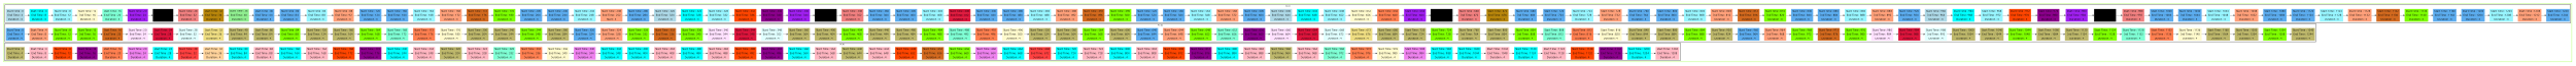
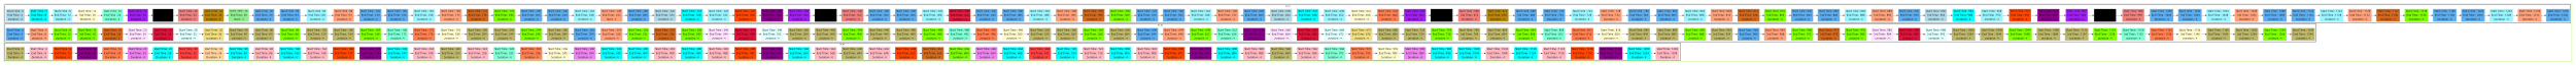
  digraph {
    fontname=Ubuntu
    rankdir=LR
    node [color=steelblue2 fontname=Ubuntu fontsize=20 shape=record style=filled]
    edge [fontname=Ubuntu]
    n1 [color=lightblue label="Start Time : 0 | End Time : 4 | Duration : 4"]
    n2 [color=aqua label="Start Time : 4 | End Time : 8 | Duration : 4"]
    n3 [color=cadetblue1 label="Start Time : 8 | End Time : 12 | Duration : 4"]
    n4 [color=lemonchiffon label="Start Time : 12 | End Time : 16 | Duration : 4"]
    n5 [color=aquamarine label="Start Time : 16 | End Time : 20 | Duration : 4"]
    n6 [color=x11purple label="Start Time : 20 | End Time : 24 | Duration : 4"]
    n7 [color=cornflower label="Start Time : 24 | End Time : 28 | Duration : 4"]
    n8 [color=lightcoral label="Start Time : 28 | End Time : 32 | Duration : 4"]
    n9 [color=darkgoldenrod label="Start Time : 32 | End Time : 36 | Duration : 4"]
-   n10 [color=lightgreen label="Start Time : 36 | End Time : 40 | Duration : 4"]
+   n10 [color=lightgreen label="Start Time : 36 | End Time : 40 | Start : 4"]
    n11 [label="Start Time : 40 | End Time : 44 | Duration : 4"]
    n12 [label="Start Time : 80 | End Time : 84 | Duration : 4"]
    n13 [color=cadetblue1 label="Start Time : 84 | End Time : 88 | Duration : 4"]
    n14 [color=lightsalmon label="Start Time : 88 | End Time : 92 | Duration : 4"]
    n15 [label="Start Time : 120 | End Time : 124 | Duration : 4"]
    n16 [label="Start Time : 160 | End Time : 164 | Duration : 4"]
    n17 [color=cadetblue1 label="Start Time : 164 | End Time : 168 | Duration : 4"]
    n18 [color=lightsalmon label="Start Time : 168 | End Time : 172 | Duration : 4"]
    n19 [color=chocolate label="Start Time : 172 | End Time : 176 | Duration : 4"]
    n20 [color=lawngreen label="Start Time : 176 | End Time : 180 | Duration : 4"]
    n21 [label="Start Time : 200 | End Time : 204 | Duration : 4"]
    n22 [label="Start Time : 240 | End Time : 244 | Duration : 4"]
    n23 [color=cadetblue1 label="Start Time : 244 | End Time : 248 | Duration : 4"]
    n24 [color=lightsalmon label="Start Time : 248 | End Time : 252 | Start : 4"]
    n25 [label="Start Time : 280 | End Time : 284 | Duration : 4"]
    n26 [color=lightblue label="Start Time : 320 | End Time : 324 | Duration : 4"]
    n27 [color=aqua label="Start Time : 324 | End Time : 328 | Duration : 4"]
    n28 [color=cadetblue1 label="Start Time : 328 | End Time : 332 | Duration : 4"]
    n29 [color=orangered1 label="Start Time : 332 | End Time : 336 | Duration : 4"]
    n30 [color=darkmagenta label="Start Time : 336 | End Time : 340 | Duration : 4"]
    n31 [color=x11purple label="Start Time : 340 | End Time : 344 | Duration : 4"]
    n32 [color=cornflower label="Start Time : 344 | End Time : 348 | Duration : 4"]
    n33 [color=lightcoral label="Start Time : 348 | End Time : 352 | Duration : 4"]
    n34 [label="Start Time : 360 | End Time : 364 | Duration : 4"]
    n35 [label="Start Time : 400 | End Time : 404 | Duration : 4"]
    n36 [color=cadetblue1 label="Start Time : 404 | End Time : 408 | Duration : 4"]
    n37 [color=lightsalmon fillcolor=crimson label="Start Time : 408 | End Time : 412 | Duration : 4"]
    n38 [label="Start Time : 440 | End Time : 444 | Duration : 4"]
    n39 [label="Start Time : 480 | End Time : 484 | Duration : 4"]
    n40 [color=cadetblue1 label="Start Time : 484 | End Time : 488 | Duration : 4"]
    n41 [color=lightsalmon label="Start Time : 488 | End Time : 492 | Duration : 4"]
    n42 [color=chocolate label="Start Time : 492 | End Time : 496 | Duration : 4"]
    n43 [color=lawngreen label="Start Time : 496 | End Time : 500 | Duration : 4"]
    n44 [label="Start Time : 520 | End Time : 524 | Duration : 4"]
    n45 [label="Start Time : 560 | End Time : 564 | Duration : 4"]
    n46 [color=cadetblue1 label="Start Time : 564 | End Time : 568 | Duration : 4"]
    n47 [color=lightsalmon label="Start Time : 568 | End Time : 572 | Duration : 4"]
    n48 [label="Start Time : 600 | End Time : 604 | Duration : 4"]
    n49 [color=lightblue label="Start Time : 640 | End Time : 644 | Duration : 4"]
    n50 [color=aqua label="Start Time : 644 | End Time : 648 | Duration : 4"]
    n51 [color=cadetblue1 label="Start Time : 648 | End Time : 652 | Duration : 4"]
    n52 [color=lemonchiffon label="Start Time : 652 | End Time : 656 | Duration : 4"]
    n53 [color=coral label="Start Time : 656 | End Time : 660 | Duration : 4"]
    n54 [color=x11purple label="Start Time : 660 | End Time : 664 | Duration : 4"]
    n55 [color=cornflower label="Start Time : 664 | End Time : 668 | Duration : 4"]
    n56 [color=lightcoral label="Start Time : 668 | End Time : 672 | Duration : 4"]
    n57 [color=darkgoldenrod label="Start Time : 672 | End Time : 676 | Duration : 4"]
    n58 [label="Start Time : 680 | End Time : 684 | Duration : 4"]
    n59 [label="Start Time : 720 | End Time : 724 | Duration : 4"]
    n60 [color=cadetblue1 label="Start Time : 724 | End Time : 728 | Duration : 4"]
    n61 [color=lightsalmon label="Start Time : 728 | End Time : 732 | Duration : 4"]
    n62 [label="Start Time : 760 | End Time : 764 | Duration : 4"]
    n63 [label="Start Time : 800 | End Time : 804 | Duration : 4"]
    n64 [color=cadetblue1 label="Start Time : 804 | End Time : 808 | Duration : 4"]
    n65 [color=lightsalmon label="Start Time : 808 | End Time : 812 | Duration : 4"]
    n66 [color=chocolate label="Start Time : 812 | End Time : 816 | Duration : 4"]
    n67 [color=lawngreen label="Start Time : 816 | End Time : 820 | Duration : 4"]
    n68 [label="Start Time : 840 | End Time : 844 | Duration : 4"]
    n69 [label="Start Time : 880 | End Time : 884 | Duration : 4"]
    n70 [color=cadetblue1 label="Start Time : 884 | End Time : 888 | Duration : 4"]
    n71 [color=lightsalmon label="Start Time : 888 | End Time : 892 | Duration : 4"]
    n72 [label="Start Time : 920 | End Time : 924 | Duration : 4"]
    n73 [color=lightblue label="Start Time : 960 | End Time : 964 | Duration : 4"]
    n74 [color=aqua label="Start Time : 964 | End Time : 968 | Duration : 4"]
    n75 [color=cadetblue1 label="Start Time : 968 | End Time : 972 | Duration : 4"]
    n76 [color=orangered1 label="Start Time : 972 | End Time : 976 | Duration : 4"]
    n77 [color=darkmagenta label="Start Time : 976 | End Time : 980 | Duration : 4"]
    n78 [color=x11purple label="Start Time : 980 | End Time : 984 | Duration : 4"]
    n79 [color=cornflower label="Start Time : 984 | End Time : 988 | Duration : 4"]
    n80 [color=lightcoral label="Start Time : 988 | End Time : 992 | Duration : 4"]
    n81 [label="Start Time : 1000 | End Time : 1004 | Duration : 4"]
    n82 [label="Start Time : 1040 | End Time : 1044 | Duration : 4"]
    n83 [color=cadetblue1 label="Start Time : 1044 | End Time : 1048 | Duration : 4"]
    n84 [color=lightsalmon label="Start Time : 1048 | End Time : 1052 | Duration : 4"]
    n85 [label="Start Time : 1080 | End Time : 1084 | Duration : 4"]
    n86 [label="Start Time : 1120 | End Time : 1124 | Duration : 4"]
    n87 [color=cadetblue1 label="Start Time : 1124 | End Time : 1128 | Duration : 4"]
    n88 [color=lightsalmon label="Start Time : 1128 | End Time : 1132 | Duration : 4"]
    n89 [color=chocolate label="Start Time : 1132 | End Time : 1136 | Duration : 4"]
    n90 [color=lawngreen label="Start Time : 1136 | End Time : 1140 | Duration : 4"]
    n91 [label="Start Time : 1160 | End Time : 1164 | Duration : 4"]
    n92 [label="Start Time : 1200 | End Time : 1204 | Duration : 4"]
    n93 [color=cadetblue1 label="Start Time : 1204 | End Time : 1208 | Duration : 4"]
    n94 [color=lightsalmon label="Start Time : 1208 | End Time : 1212 | Duration : 4"]
    n95 [label="Start Time : 1240 | End Time : 1244 | Duration : 4"]
    n96 [label="Start Time : 0 | End Time : 4 | Duration : 4"]
    n97 [color=lightsalmon label="Start Time : 4 | End Time : 8 | Duration : 4"]
    n98 [color=chartreuse label="Start Time : 8 | End Time : 12 | Duration : 4"]
    n99 [color=lawngreen label="Start Time : 12 | End Time : 16 | Duration : 4"]
    n100 [color=chocolate label="Start Time : 16 | End Time : 20 | Duration : 4"]
    n101 [color=thistle1 label="Start Time : 20 | End Time : 24 | Duration : 4"]
    n102 [color=crimson label="Start Time : 24 | End Time : 28 | Duration : 4"]
    n103 [color=lightcyan label="Start Time : 28 | End Time : 32 | Duration : 4"]
    n104 [color=lightgoldenrod label="Start Time : 32 | End Time : 36 | Duration : 4"]
    n105 [color=darkkhaki label="Start Time : 40 | End Time : 44 | Duration : 4"]
    n106 [color=darkkhaki label="Start Time : 80 | End Time : 84 | Duration : 4"]
    n107 [color=chartreuse label="Start Time : 84 | End Time : 88 | Duration : 4"]
    n108 [color=darkkhaki label="Start Time : 120 | End Time : 124 | Duration : 4"]
    n109 [color=darkkhaki label="Start Time : 160 | End Time : 164 | Duration : 4"]
    n110 [color=chartreuse label="Start Time : 164 | End Time : 168 | Duration : 4"]
    n111 [color=aquamarine label="Start Time : 168 | End Time : 172 | Duration : 4"]
    n112 [color=coral label="Start Time : 172 | End Time : 176 | Duration : 4"]
    n113 [color=lemonchiffon label="Start Time : 176 | End Time : 180 | Duration : 4"]
    n114 [color=darkkhaki label="Start Time : 200 | End Time : 204 | Duration : 4"]
    n115 [color=darkkhaki label="Start Time : 240 | End Time : 244 | Duration : 4"]
    n116 [color=chartreuse label="Start Time : 244 | End Time : 248 | Duration : 4"]
    n117 [color=darkkhaki label="Start Time : 280 | End Time : 284 | Duration : 4"]
    n118 [label="Start Time : 320 | End Time : 324 | Duration : 4"]
    n119 [color=lightsalmon label="Start Time : 324 | End Time : 328 | Duration : 4"]
    n120 [color=chartreuse label="Start Time : 328 | End Time : 332 | Duration : 4"]
    n121 [color=chocolate label="Start Time : 332 | End Time : 336 | Duration : 4"]
    n122 [color=lawngreen label="Start Time : 336 | End Time : 340 | Duration : 4"]
    n123 [color=thistle1 label="Start Time : 340 | End Time : 344 | Duration : 4"]
    n124 [color=crimson label="Start Time : 344 | End Time : 348 | Duration : 4"]
    n125 [color=lightcyan label="Start Time : 348 | End Time : 352 | Duration : 4"]
    n126 [color=darkkhaki label="Start Time : 360 | End Time : 364 | Duration : 4"]
    n127 [color=darkkhaki label="Start Time : 400 | End Time : 404 | Duration : 4"]
    n128 [color=chartreuse label="Start Time : 404 | End Time : 408 | Duration : 4"]
    n129 [color=darkkhaki label="Start Time : 440 | End Time : 444 | Duration : 4"]
    n130 [color=darkkhaki label="Start Time : 480 | End Time : 484 | Duration : 4"]
    n131 [color=chartreuse label="Start Time : 484 | End Time : 488 | Duration : 4"]
    n132 [color=aquamarine label="Start Time : 488 | End Time : 492 | Duration : 4"]
    n133 [color=coral label="Start Time : 492 | End Time : 496 | Duration : 4"]
    n134 [color=lemonchiffon label="Start Time : 496 | End Time : 500 | Duration : 4"]
    n135 [color=darkkhaki label="Start Time : 520 | End Time : 524 | Duration : 4"]
    n136 [color=darkkhaki label="Start Time : 560 | End Time : 564 | Duration : 4"]
    n137 [color=chartreuse label="Start Time : 564 | End Time : 568 | Duration : 4"]
    n138 [color=darkkhaki label="Start Time : 600 | End Time : 604 | Duration : 4"]
    n139 [label="Start Time : 640 | End Time : 644 | Duration : 4"]
    n140 [color=lightsalmon label="Start Time : 644 | End Time : 648 | Duration : 4"]
    n141 [color=chartreuse label="Start Time : 648 | End Time : 652 | Duration : 4"]
    n142 [color=aquamarine label="Start Time : 652 | End Time : 656 | Duration : 4"]
    n143 [color=darkmagenta label="Start Time : 656 | End Time : 660 | Duration : 4"]
    n144 [color=thistle1 label="Start Time : 660 | End Time : 664 | Duration : 4"]
    n145 [color=crimson label="Start Time : 664 | End Time : 668 | Duration : 4"]
    n146 [color=lightcyan label="Start Time : 668 | End Time : 672 | Duration : 4"]
    n147 [color=lightgoldenrod label="Start Time : 672 | End Time : 676 | Duration : 4"]
    n148 [color=darkkhaki label="Start Time : 680 | End Time : 684 | Duration : 4"]
    n149 [color=darkkhaki label="Start Time : 720 | End Time : 724 | Duration : 4"]
    n150 [color=chartreuse label="Start Time : 724 | End Time : 728 | Duration : 4"]
    n151 [color=darkkhaki label="Start Time : 760 | End Time : 764 | Duration : 4"]
    n152 [color=darkkhaki label="Start Time : 800 | End Time : 804 | Duration : 4"]
    n153 [color=chartreuse label="Start Time : 804 | End Time : 808 | Duration : 4"]
    n154 [color=aquamarine label="Start Time : 808 | End Time : 812 | Duration : 4"]
    n155 [color=coral label="Start Time : 812 | End Time : 816 | Duration : 4"]
    n156 [color=lemonchiffon label="Start Time : 816 | End Time : 820 | Duration : 4"]
    n157 [color=darkkhaki label="Start Time : 840 | End Time : 844 | Duration : 4"]
    n158 [color=darkkhaki label="Start Time : 880 | End Time : 884 | Duration : 4"]
    n159 [color=chartreuse label="Start Time : 884 | End Time : 888 | Duration : 4"]
    n160 [color=darkkhaki label="Start Time : 920 | End Time : 924 | Duration : 4"]
    n161 [label="Start Time : 960 | End Time : 964 | Duration : 4"]
    n162 [color=lightsalmon label="Start Time : 964 | End Time : 968 | Duration : 4"]
    n163 [color=chartreuse label="Start Time : 968 | End Time : 972 | Duration : 4"]
    n164 [color=chocolate label="Start Time : 972 | End Time : 976 | Duration : 4"]
    n165 [color=lawngreen label="Start Time : 976 | End Time : 980 | Duration : 4"]
    n166 [color=thistle1 label="Start Time : 980 | End Time : 984 | Duration : 4"]
    n167 [color=crimson label="Start Time : 984 | End Time : 988 | Duration : 4"]
    n168 [color=lightcyan label="Start Time : 988 | End Time : 992 | Duration : 4"]
    n169 [color=darkkhaki label="Start Time : 1000 | End Time : 1004 | Duration : 4"]
    n170 [color=darkkhaki label="Start Time : 1040 | End Time : 1044 | Duration : 4"]
    n171 [color=chartreuse label="Start Time : 1044 | End Time : 1048 | Duration : 4"]
    n172 [color=darkkhaki label="Start Time : 1080 | End Time : 1084 | Duration : 4"]
    n173 [color=darkkhaki label="Start Time : 1120 | End Time : 1124 | Duration : 4"]
    n174 [color=chartreuse label="Start Time : 1124 | End Time : 1128 | Duration : 4"]
    n175 [color=aquamarine label="Start Time : 1128 | End Time : 1132 | Duration : 4"]
    n176 [color=coral label="Start Time : 1132 | End Time : 1136 | Duration : 4"]
    n177 [color=lemonchiffon label="Start Time : 1136 | End Time : 1140 | Duration : 4"]
    n178 [color=darkkhaki label="Start Time : 1160 | End Time : 1164 | Duration : 4"]
    n179 [color=darkkhaki label="Start Time : 1200 | End Time : 1204 | Duration : 4"]
    n180 [color=chartreuse label="Start Time : 1204 | End Time : 1208 | Duration : 4"]
    n181 [color=darkkhaki label="Start Time : 1240 | End Time : 1244 | Duration : 4"]
    n182 [color=darkkhaki label="Start Time : 0 | End Time : 4 | Duration : 4"]
    n183 [color=lightpink label="Start Time : 4 | End Time : 8 | Duration : 4"]
    n184 [color=orangered1 label="Start Time : 8 | End Time : 12 | Duration : 4"]
    n185 [color=darkmagenta label="Start Time : 12 | End Time : 16 | Duration : 4"]
    n186 [color=coral label="Start Time : 16 | End Time : 20 | Duration : 4"]
    n187 [color=violet label="Start Time : 20 | End Time : 24 | Duration : 4"]
    n188 [color=cyan label="Start Time : 24 | End Time : 28 | Duration : 4"]
    n189 [color=brown1 label="Start Time : 28 | End Time : 32 | Duration : 4"]
    n190 [color=burlywood1 label="Start Time : 32 | End Time : 36 | Duration : 4"]
    n191 [color=aqua label="Start Time : 80 | End Time : 84 | Duration : 4"]
    n192 [color=lightpink label="Start Time : 84 | End Time : 88 | Duration : 4"]
    n193 [color=aqua label="Start Time : 160 | End Time : 164 | Duration : 4"]
    n194 [color=lightpink label="Start Time : 164 | End Time : 168 | Duration : 4"]
    n195 [color=orangered1 label="Start Time : 168 | End Time : 172 | Duration : 4"]
    n196 [color=darkmagenta label="Start Time : 172 | End Time : 176 | Duration : 4"]
    n197 [color=aqua label="Start Time : 240 | End Time : 244 | Duration : 4"]
    n198 [color=lightpink label="Start Time : 244 | End Time : 248 | Duration : 4"]
    n199 [color=darkkhaki label="Start Time : 320 | End Time : 324 | Duration : 4"]
    n200 [color=lightpink label="Start Time : 324 | End Time : 328 | Duration : 4"]
    n201 [color=aquamarine label="Start Time : 328 | End Time : 332 | Duration : 4"]
    n202 [color=coral label="Start Time : 332 | End Time : 336 | Duration : 4"]
    n203 [color=lemonchiffon label="Start Time : 336 | End Time : 340 | Duration : 4"]
    n204 [color=violet label="Start Time : 340 | End Time : 344 | Duration : 4"]
    n205 [color=cyan label="Start Time : 344 | End Time : 348 | Duration : 4"]
    n206 [color=aqua label="Start Time : 400 | End Time : 404 | Duration : 4"]
    n207 [color=lightpink label="Start Time : 404 | End Time : 408 | Duration : 4"]
    n208 [color=aqua label="Start Time : 480 | End Time : 484 | Duration : 4"]
    n209 [color=lightpink label="Start Time : 484 | End Time : 488 | Duration : 4"]
    n210 [color=orangered1 label="Start Time : 488 | End Time : 492 | Duration : 4"]
    n211 [color=darkmagenta label="Start Time : 492 | End Time : 496 | Duration : 4"]
    n212 [color=aqua label="Start Time : 560 | End Time : 564 | Duration : 4"]
    n213 [color=lightpink label="Start Time : 564 | End Time : 568 | Duration : 4"]
    n214 [color=darkkhaki label="Start Time : 640 | End Time : 644 | Duration : 4"]
    n215 [color=lightpink label="Start Time : 644 | End Time : 648 | Duration : 4"]
    n216 [color=orangered1 label="Start Time : 648 | End Time : 652 | Duration : 4"]
    n217 [color=chocolate label="Start Time : 652 | End Time : 656 | Duration : 4"]
    n218 [color=lawngreen label="Start Time : 656 | End Time : 660 | Duration : 4"]
    n219 [color=violet label="Start Time : 660 | End Time : 664 | Duration : 4"]
    n220 [color=cyan label="Start Time : 664 | End Time : 668 | Duration : 4"]
    n221 [color=brown1 label="Start Time : 668 | End Time : 672 | Duration : 4"]
    n222 [color=aqua label="Start Time : 720 | End Time : 724 | Duration : 4"]
    n223 [color=lightpink label="Start Time : 724 | End Time : 728 | Duration : 4"]
    n224 [color=aqua label="Start Time : 800 | End Time : 804 | Duration : 4"]
    n225 [color=lightpink label="Start Time : 804 | End Time : 808 | Duration : 4"]
    n226 [color=orangered1 label="Start Time : 808 | End Time : 812 | Duration : 4"]
    n227 [color=darkmagenta label="Start Time : 812 | End Time : 816 | Duration : 4"]
    n228 [color=aqua label="Start Time : 880 | End Time : 884 | Duration : 4"]
    n229 [color=lightpink label="Start Time : 884 | End Time : 888 | Duration : 4"]
    n230 [color=darkkhaki label="Start Time : 960 | End Time : 964 | Duration : 4"]
    n231 [color=lightpink label="Start Time : 964 | End Time : 968 | Duration : 4"]
    n232 [color=aquamarine label="Start Time : 968 | End Time : 972 | Duration : 4"]
    n233 [color=coral label="Start Time : 972 | End Time : 976 | Duration : 4"]
    n234 [color=lemonchiffon label="Start Time : 976 | End Time : 980 | Duration : 4"]
    n235 [color=violet label="Start Time : 980 | End Time : 984 | Duration : 4"]
    n236 [color=cyan label="Start Time : 984 | End Time : 988 | Duration : 4"]
    n237 [color=aqua label="Start Time : 1040 | End Time : 1044 | Duration : 4"]
    n238 [color=lightpink label="Start Time : 1044 | End Time : 1048 | Duration : 4"]
    n239 [color=aqua label="Start Time : 1120 | End Time : 1124 | Duration : 4"]
    n240 [color=lightpink label="Start Time : 1124 | End Time : 1128 | Duration : 4"]
    n241 [color=orangered1 label="Start Time : 1128 | End Time : 1132 | Duration : 4"]
    n242 [color=darkmagenta label="Start Time : 1132 | End Time : 1136 | Duration : 4"]
    n243 [color=aqua label="Start Time : 1200 | End Time : 1204 | Duration : 4"]
    n244 [color=lightpink label="Start Time : 1204 | End Time : 1208 | Duration : 4"]
    subgraph cluster_1 {
      color=chartreuse
      style=bold
      subgraph cluster_2 {
        color=black
        label="PC #1"
        style=bold
        n1
        n2
        n3
        n4
        n5
        n6
        n7
        n8
        n9
        n10
        n11
        n12
        n13
        n14
        n15
        n16
        n17
        n18
        n19
        n20
        n21
        n22
        n23
        n24
        n25
        n26
        n27
        n28
        n29
        n30
        n31
        n32
        n33
        n34
        n35
        n36
        n37
        n38
        n39
        n40
        n41
        n42
        n43
        n44
        n45
        n46
        n47
        n48
        n49
        n50
        n51
        n52
        n53
        n54
        n55
        n56
        n57
        n58
        n59
        n60
        n61
        n62
        n63
        n64
        n65
        n66
        n67
        n68
        n69
        n70
        n71
        n72
        n73
        n74
        n75
        n76
        n77
        n78
        n79
        n80
        n81
        n82
        n83
        n84
        n85
        n86
        n87
        n88
        n89
        n90
        n91
        n92
        n93
        n94
        n95
      }
      subgraph cluster_3 {
        color=black
        label="PC #2"
        style=bold
        n96
        n97
        n98
        n99
        n100
        n101
        n102
        n103
        n104
        n105
        n106
        n107
        n108
        n109
        n110
        n111
        n112
        n113
        n114
        n115
        n116
        n117
        n118
        n119
        n120
        n121
        n122
        n123
        n124
        n125
        n126
        n127
        n128
        n129
        n130
        n131
        n132
        n133
        n134
        n135
        n136
        n137
        n138
        n139
        n140
        n141
        n142
        n143
        n144
        n145
        n146
        n147
        n148
        n149
        n150
        n151
        n152
        n153
        n154
        n155
        n156
        n157
        n158
        n159
        n160
        n161
        n162
        n163
        n164
        n165
        n166
        n167
        n168
        n169
        n170
        n171
        n172
        n173
        n174
        n175
        n176
        n177
        n178
        n179
        n180
        n181
      }
      subgraph cluster_4 {
        color=black
        label="PC #3"
        style=bold
        n182
        n183
        n184
        n185
        n186
        n187
        n188
        n189
        n190
        n191
        n192
        n193
        n194
        n195
        n196
        n197
        n198
        n199
        n200
        n201
        n202
        n203
        n204
        n205
        n206
        n207
        n208
        n209
        n210
        n211
        n212
        n213
        n214
        n215
        n216
        n217
        n218
        n219
        n220
        n221
        n222
        n223
        n224
        n225
        n226
        n227
        n228
        n229
        n230
        n231
        n232
        n233
        n234
        n235
        n236
        n237
        n238
        n239
        n240
        n241
        n242
        n243
        n244
      }
    }
    n1 -> n2
    n2 -> n3
    n3 -> n4
    n4 -> n5
    n5 -> n6
    n6 -> n7
    n7 -> n8
    n8 -> n9
    n9 -> n10
    n10 -> n11
    n11 -> n12
    n12 -> n13
    n13 -> n14
    n14 -> n15
    n15 -> n16
    n16 -> n17
    n17 -> n18
    n18 -> n19
    n19 -> n20
    n20 -> n21
    n21 -> n22
    n22 -> n23
    n23 -> n24
    n24 -> n25
    n25 -> n26
    n26 -> n27
    n27 -> n28
    n28 -> n29
    n29 -> n30
    n30 -> n31
    n31 -> n32
    n32 -> n33
    n33 -> n34
    n34 -> n35
    n35 -> n36
    n36 -> n37
    n37 -> n38
    n38 -> n39
    n39 -> n40
    n40 -> n41
    n41 -> n42
    n42 -> n43
    n43 -> n44
    n44 -> n45
    n45 -> n46
    n46 -> n47
    n47 -> n48
    n48 -> n49
    n49 -> n50
    n50 -> n51
    n51 -> n52
    n52 -> n53
    n53 -> n54
    n54 -> n55
    n55 -> n56
    n56 -> n57
    n57 -> n58
    n58 -> n59
    n59 -> n60
    n60 -> n61
    n61 -> n62
    n62 -> n63
    n63 -> n64
    n64 -> n65
    n65 -> n66
    n66 -> n67
    n67 -> n68
    n68 -> n69
    n69 -> n70
    n70 -> n71
    n71 -> n72
    n72 -> n73
    n73 -> n74
    n74 -> n75
    n75 -> n76
    n76 -> n77
    n77 -> n78
    n78 -> n79
    n79 -> n80
    n80 -> n81
    n81 -> n82
    n82 -> n83
    n83 -> n84
    n84 -> n85
    n85 -> n86
    n86 -> n87
    n87 -> n88
    n88 -> n89
    n89 -> n90
    n90 -> n91
    n91 -> n92
    n92 -> n93
    n93 -> n94
    n94 -> n95
    n96 -> n97
    n97 -> n98
    n98 -> n99
    n99 -> n100
    n100 -> n101
    n101 -> n102
    n102 -> n103
    n103 -> n104
    n104 -> n105
    n105 -> n106
    n106 -> n107
    n107 -> n108
    n108 -> n109
    n109 -> n110
    n110 -> n111
    n111 -> n112
    n112 -> n113
    n113 -> n114
    n114 -> n115
    n115 -> n116
    n116 -> n117
    n117 -> n118
    n118 -> n119
    n119 -> n120
    n120 -> n121
    n121 -> n122
    n122 -> n123
    n123 -> n124
    n124 -> n125
    n125 -> n126
    n126 -> n127
    n127 -> n128
    n128 -> n129
    n129 -> n130
    n130 -> n131
    n131 -> n132
    n132 -> n133
    n133 -> n134
    n134 -> n135
    n135 -> n136
    n136 -> n137
    n137 -> n138
    n138 -> n139
    n139 -> n140
    n140 -> n141
    n141 -> n142
    n142 -> n143
    n143 -> n144
    n144 -> n145
    n145 -> n146
    n146 -> n147
    n147 -> n148
    n148 -> n149
    n149 -> n150
    n150 -> n151
    n151 -> n152
    n152 -> n153
    n153 -> n154
    n154 -> n155
    n155 -> n156
    n156 -> n157
    n157 -> n158
    n158 -> n159
    n159 -> n160
    n160 -> n161
    n161 -> n162
    n162 -> n163
    n163 -> n164
    n164 -> n165
    n165 -> n166
    n166 -> n167
    n167 -> n168
    n168 -> n169
    n169 -> n170
    n170 -> n171
    n171 -> n172
    n172 -> n173
    n173 -> n174
    n174 -> n175
    n175 -> n176
    n176 -> n177
    n177 -> n178
    n178 -> n179
    n179 -> n180
    n180 -> n181
    n182 -> n183
    n183 -> n184
    n184 -> n185
    n185 -> n186
    n186 -> n187
    n187 -> n188
    n188 -> n189
    n189 -> n190
    n190 -> n191
    n191 -> n192
    n192 -> n193
    n193 -> n194
    n194 -> n195
    n195 -> n196
    n196 -> n197
    n197 -> n198
    n198 -> n199
    n199 -> n200
    n200 -> n201
    n201 -> n202
    n202 -> n203
    n203 -> n204
    n204 -> n205
    n205 -> n206
    n206 -> n207
    n207 -> n208
    n208 -> n209
    n209 -> n210
    n210 -> n211
    n211 -> n212
    n212 -> n213
    n213 -> n214
    n214 -> n215
    n215 -> n216
    n216 -> n217
    n217 -> n218
    n218 -> n219
    n219 -> n220
    n220 -> n221
    n221 -> n222
    n222 -> n223
    n223 -> n224
    n224 -> n225
    n225 -> n226
    n226 -> n227
    n227 -> n228
    n228 -> n229
    n229 -> n230
    n230 -> n231
    n231 -> n232
    n232 -> n233
    n233 -> n234
    n234 -> n235
    n235 -> n236
    n236 -> n237
    n237 -> n238
    n238 -> n239
    n239 -> n240
    n240 -> n241
    n241 -> n242
    n242 -> n243
    n243 -> n244
  }
